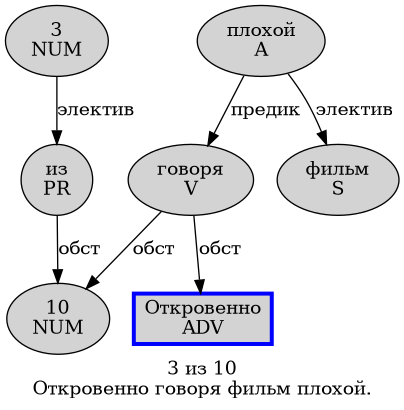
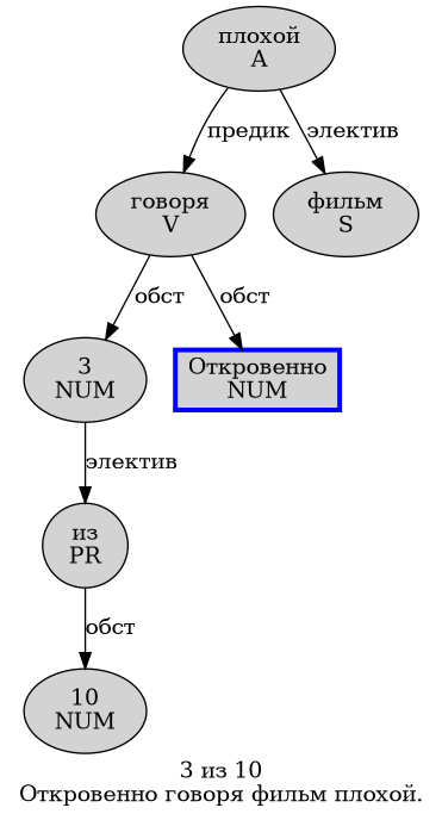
  digraph {
    label="3 из 10\nОткровенно говоря фильм плохой."
    node [fillcolor=lightgray penwidth=1 shape=ellipse style=filled]
    n1 [label="3\nNUM"]
    n2 [label="из\nPR"]
    n3 [label="10\nNUM"]
-   n4 [color=blue label="Откровенно\nADV" penwidth=3 shape=box]
+   n4 [color=blue label="Откровенно\nNUM" penwidth=3 shape=box]
    n5 [label="говоря\nV"]
    n6 [label="фильм\nS"]
    n7 [label="плохой\nA"]
    n1 -> n2 [label="электив"]
    n2 -> n3 [label="обст"]
-   n5 -> n3 [label="обст"]
+   n5 -> n1 [label="обст"]
    n5 -> n4 [label="обст"]
    n7 -> n5 [label="предик"]
    n7 -> n6 [label="электив"]
  }
